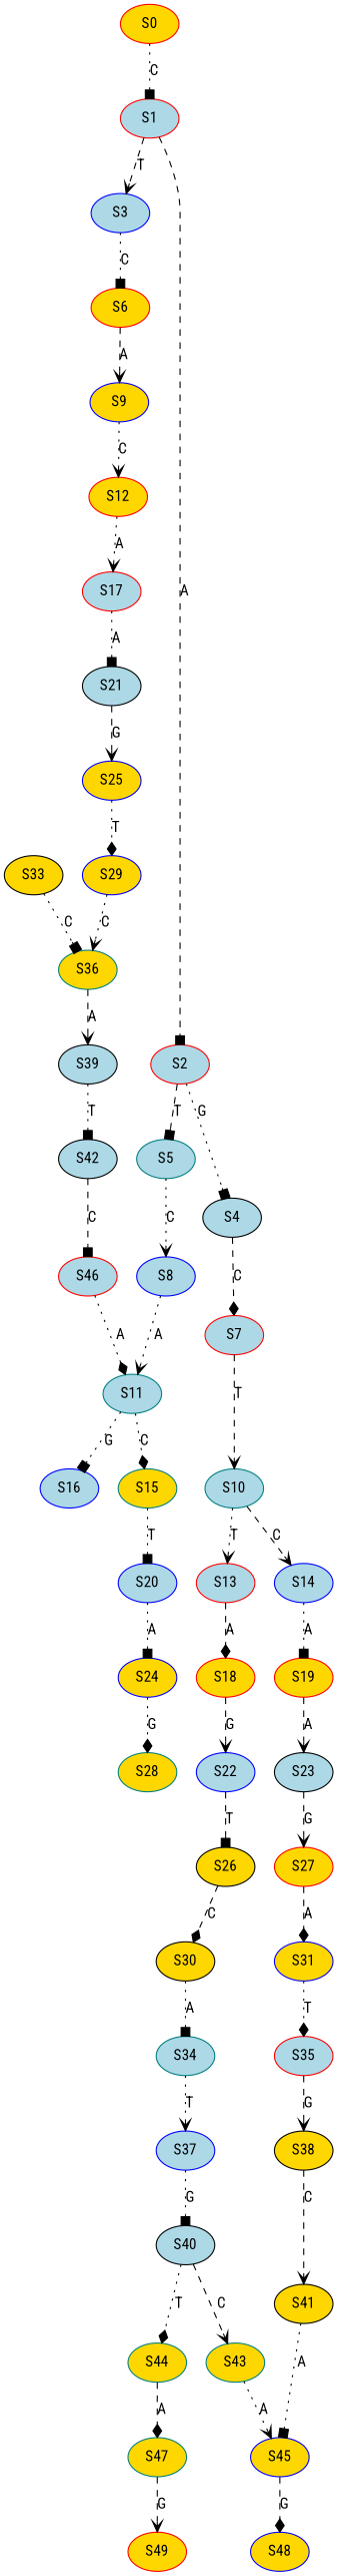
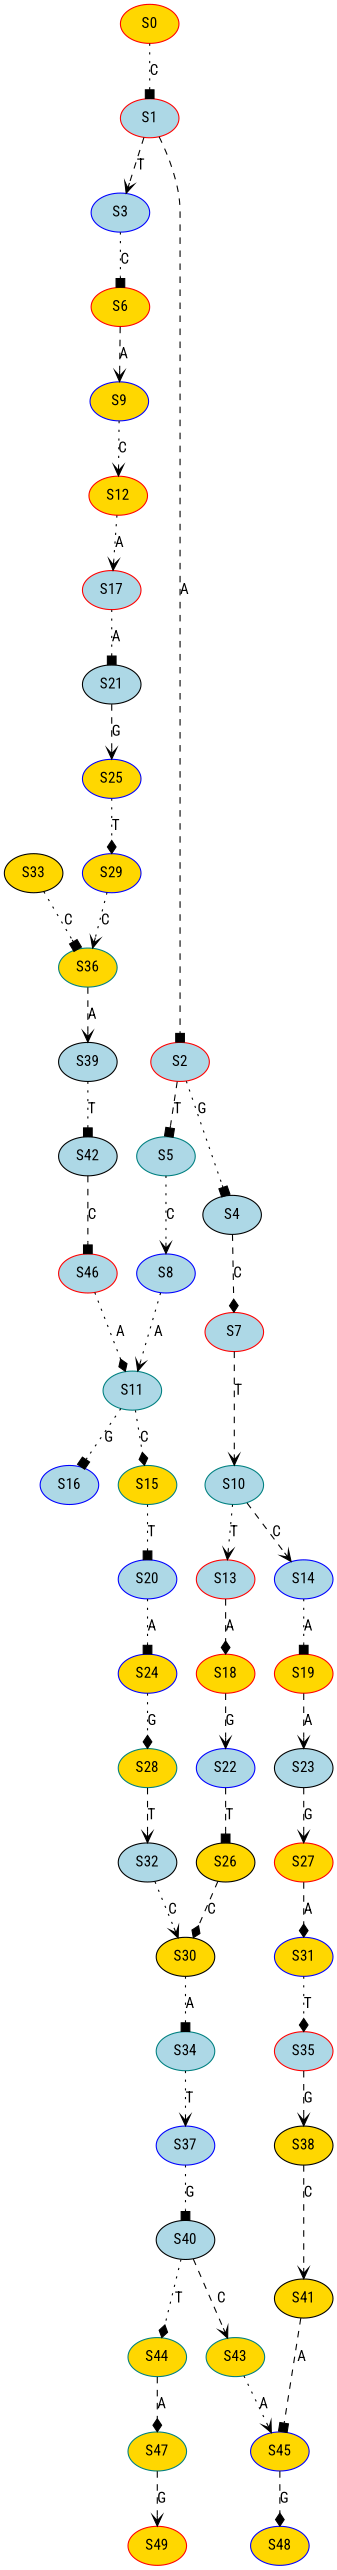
  strict digraph {
    fontname="Roboto Condensed"
    node [color=red fillcolor=lightblue fontname="Roboto Condensed" style=filled]
    edge [arrowhead=vee fontname="Roboto Condensed" style=dotted]
    S1
    S0 [fillcolor=gold]
    S2
    S3 [color=blue]
    S4 [color=black]
    S5 [color=teal]
    S6 [fillcolor=gold]
    S7
    S8 [color=blue]
    S9 [color=blue fillcolor=gold]
    S10 [color=teal]
    S11 [color=teal]
    S12 [fillcolor=gold]
    S13
    S14 [color=blue]
    S15 [color=teal fillcolor=gold]
    S16 [color=blue]
    S17
    S18 [fillcolor=gold]
    S19 [fillcolor=gold]
    S20 [color=blue]
    S21 [color=black]
    S22 [color=blue]
    S23 [color=black]
    S24 [color=blue fillcolor=gold]
    S25 [color=blue fillcolor=gold]
    S26 [color=black fillcolor=gold]
    S27 [fillcolor=gold]
    S28 [color=teal fillcolor=gold]
    S29 [color=blue fillcolor=gold]
    S30 [color=black fillcolor=gold]
    S31 [color=blue fillcolor=gold]
+   S32 [color=black]
    S36 [color=teal fillcolor=gold]
    S34 [color=teal]
    S35
    S33 [color=black fillcolor=gold]
    S37 [color=blue]
    S38 [color=black fillcolor=gold]
    S39 [color=black]
    S40 [color=black]
    S41 [color=black fillcolor=gold]
    S42 [color=black]
    S43 [color=teal fillcolor=gold]
    S44 [color=teal fillcolor=gold]
    S45 [color=blue fillcolor=gold]
    S46
    S47 [color=teal fillcolor=gold]
    S48 [color=blue fillcolor=gold]
    S49 [fillcolor=gold]
    S1 -> S2 [arrowhead=box label=A style=dashed]
    S1 -> S3 [label=T style=dashed]
    S0 -> S1 [arrowhead=box label=C]
    S2 -> S4 [arrowhead=box label=G]
    S2 -> S5 [arrowhead=box label=T style=dashed]
    S3 -> S6 [arrowhead=box label=C]
    S4 -> S7 [arrowhead=diamond label=C style=dashed]
    S5 -> S8 [label=C]
    S6 -> S9 [label=A style=dashed]
    S7 -> S10 [label=T style=dashed]
    S8 -> S11 [label=A]
    S9 -> S12 [label=C]
    S10 -> S13 [label=T]
    S10 -> S14 [label=C style=dashed]
    S11 -> S15 [arrowhead=diamond label=C]
    S11 -> S16 [arrowhead=box label=G]
    S12 -> S17 [label=A]
    S13 -> S18 [arrowhead=diamond label=A style=dashed]
    S14 -> S19 [arrowhead=box label=A]
    S15 -> S20 [arrowhead=box label=T]
    S17 -> S21 [arrowhead=box label=A]
    S18 -> S22 [label=G style=dashed]
    S19 -> S23 [label=A style=dashed]
    S20 -> S24 [arrowhead=box label=A]
    S21 -> S25 [label=G style=dashed]
    S22 -> S26 [arrowhead=box label=T style=dashed]
    S23 -> S27 [label=G style=dashed]
    S24 -> S28 [arrowhead=diamond label=G]
    S25 -> S29 [arrowhead=diamond label=T]
    S26 -> S30 [arrowhead=diamond label=C style=dashed]
    S27 -> S31 [arrowhead=diamond label=A style=dashed]
+   S28 -> S32 [label=T style=dashed]
    S29 -> S36 [label=C]
    S30 -> S34 [arrowhead=box label=A]
    S31 -> S35 [arrowhead=diamond label=T]
+   S32 -> S30 [label=C]
    S36 -> S39 [label=A style=dashed]
    S34 -> S37 [label=T]
    S35 -> S38 [label=G style=dashed]
    S33 -> S36 [arrowhead=box label=C]
    S37 -> S40 [arrowhead=box label=G]
    S38 -> S41 [label=C style=dashed]
    S39 -> S42 [arrowhead=box label=T]
    S40 -> S43 [label=C style=dashed]
    S40 -> S44 [arrowhead=diamond label=T]
-   S41 -> S45 [arrowhead=box label=A]
+   S41 -> S45 [arrowhead=box label=A style=dashed]
    S42 -> S46 [arrowhead=box label=C style=dashed]
    S43 -> S45 [label=A]
    S44 -> S47 [arrowhead=diamond label=A style=dashed]
    S45 -> S48 [arrowhead=diamond label=G style=dashed]
    S46 -> S11 [arrowhead=diamond label=A]
    S47 -> S49 [label=G style=dashed]
  }
